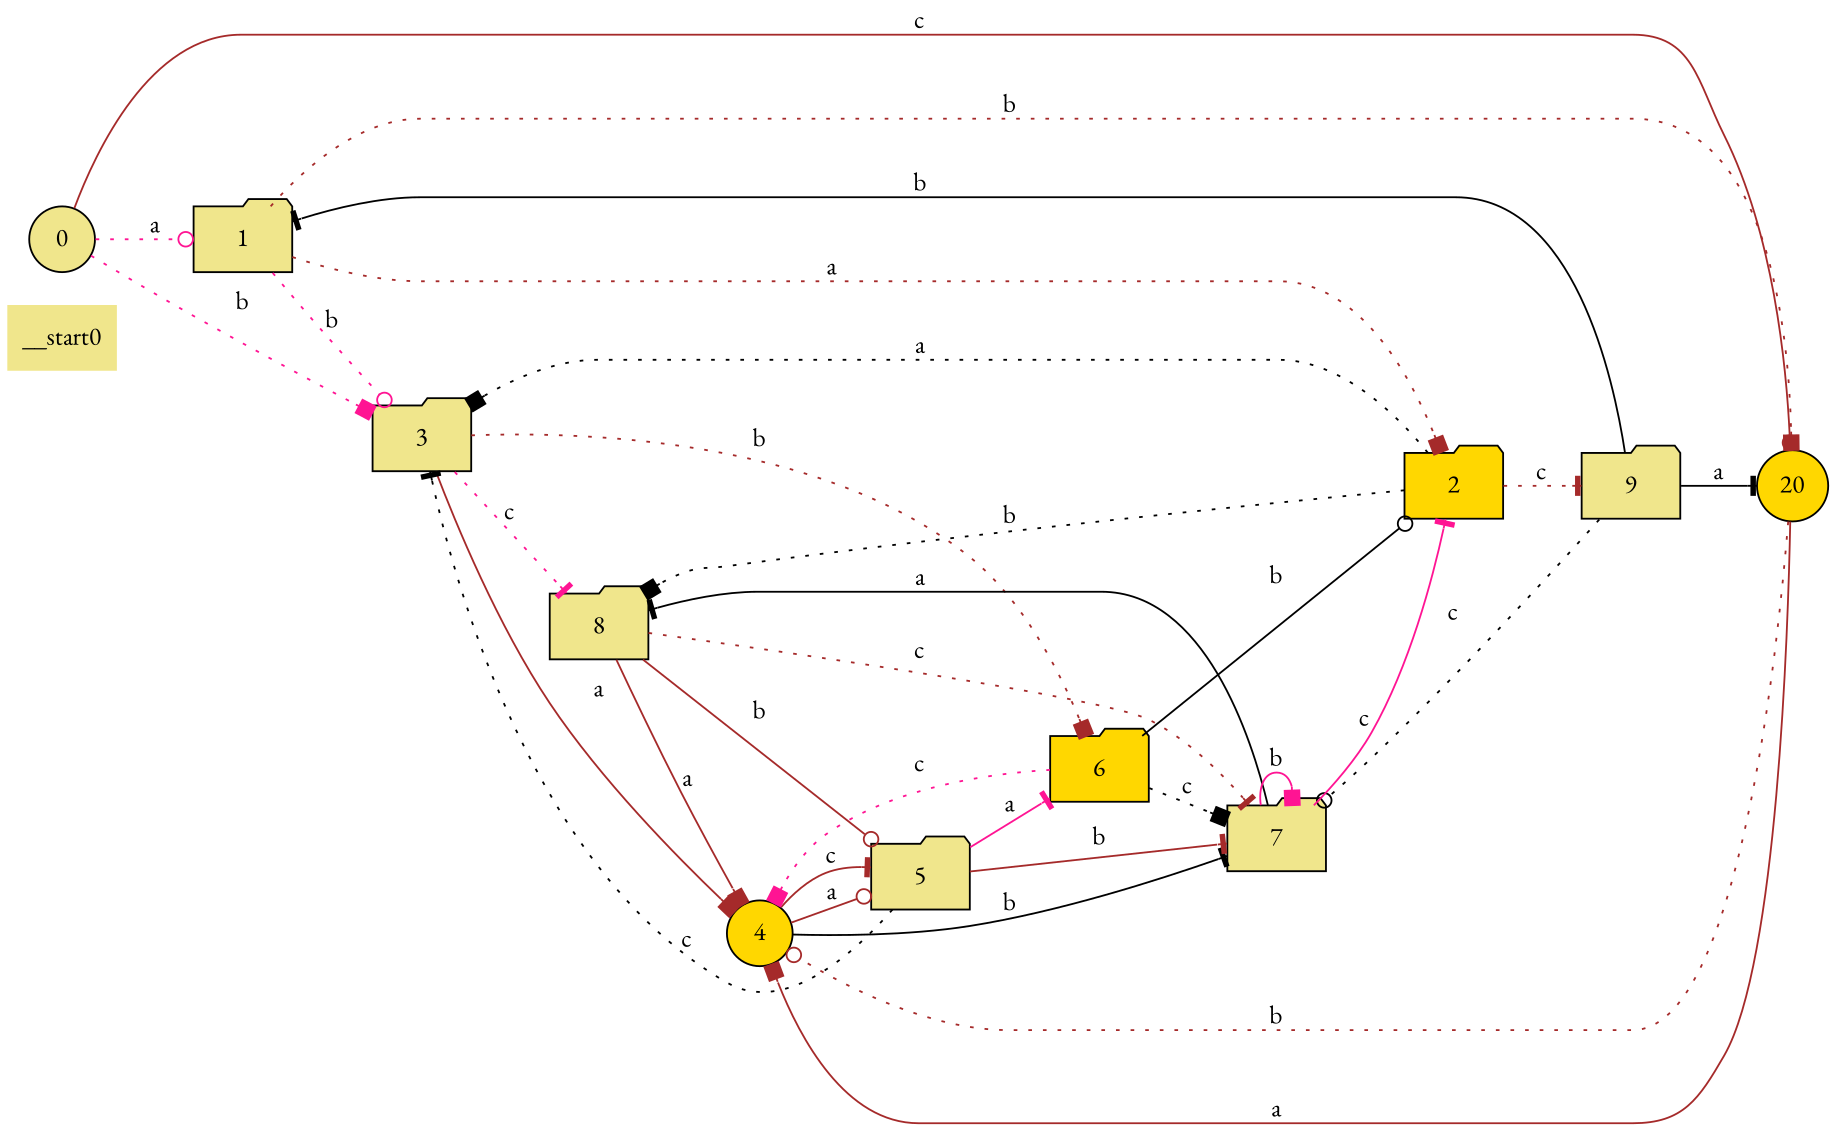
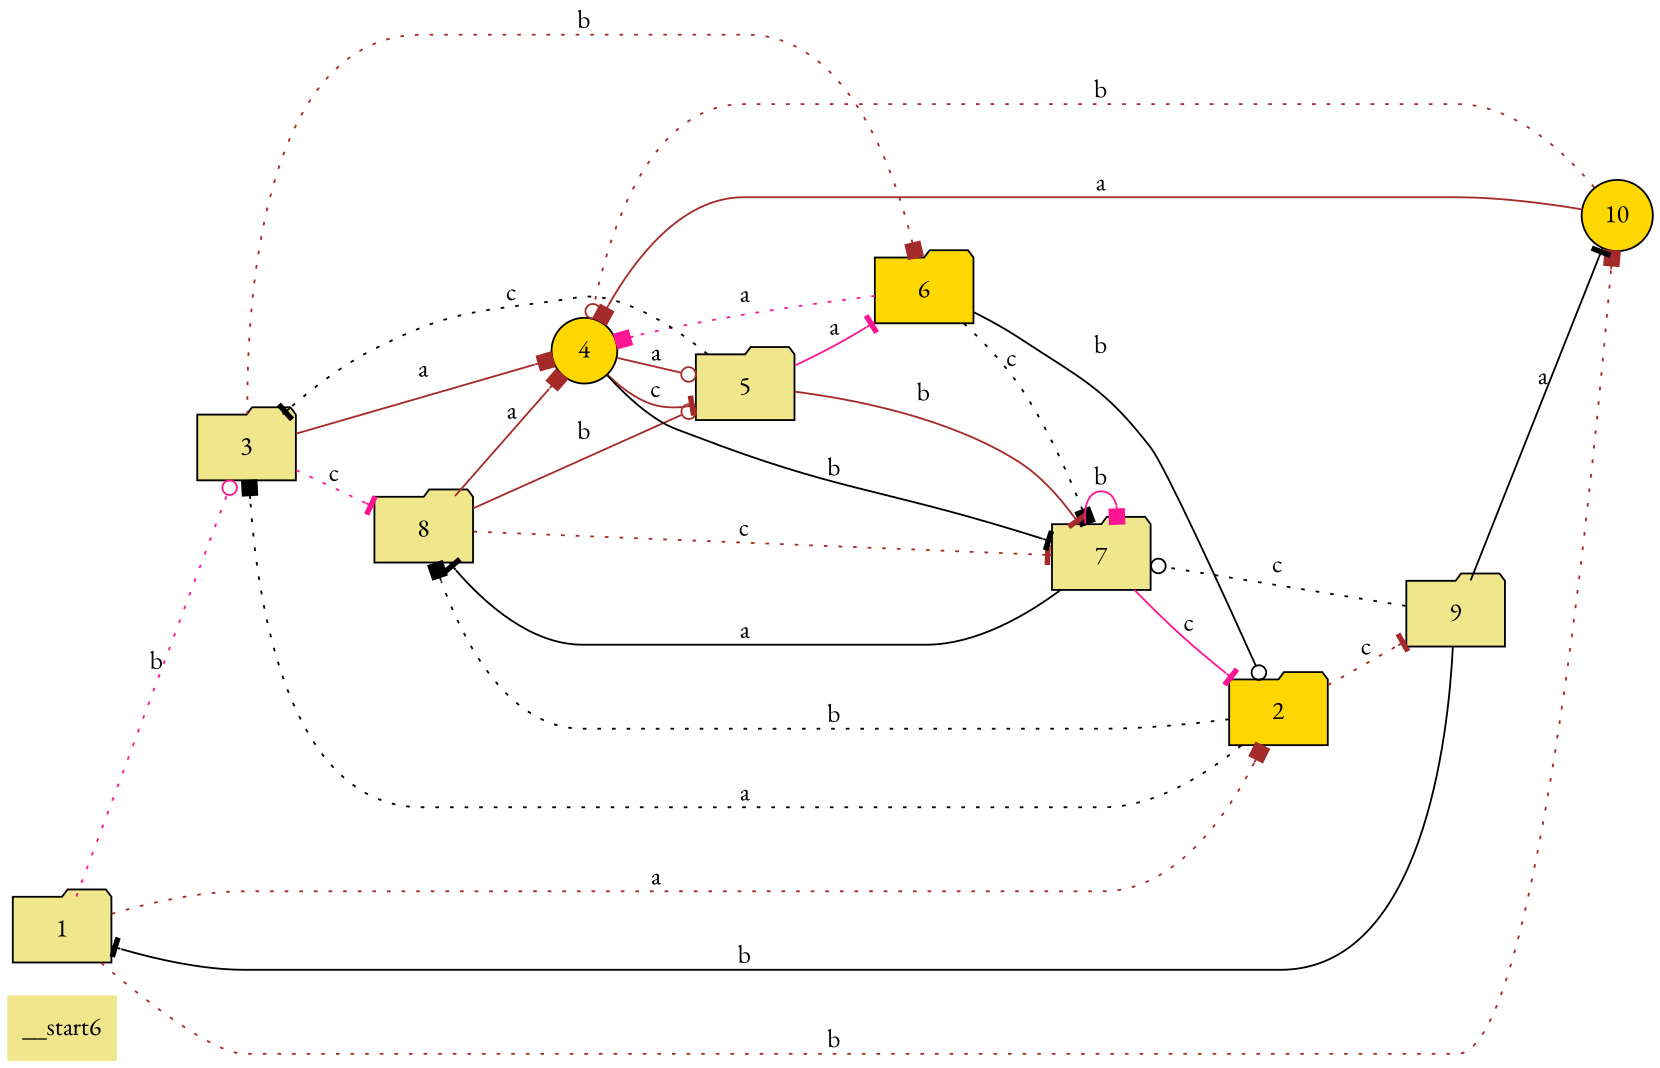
  digraph {
    fontname="EB Garamond"
    rankdir=LR
    node [fillcolor=khaki fontname="EB Garamond" shape=folder style=filled color=black]
    edge [arrowhead=box color=brown fontname="EB Garamond" style=dotted]
-   __start0 [shape=none color=""]
-   n2 [label=0 shape=circle style="rounded,filled"]
+   __start0 [shape=none label=__start6 color=""]
    n3 [label=1]
    n4 [label=3 style="rounded,filled"]
-   n5 [fillcolor=gold label=20 shape=circle]
+   n5 [fillcolor=gold label=10 shape=circle]
    n6 [fillcolor=gold label=2]
    n7 [label=8]
    n8 [fillcolor=gold label=4 shape=circle style="rounded,filled"]
    n9 [fillcolor=gold label=6]
    n10 [label=9]
    n11 [label=5 style="rounded,filled"]
    n12 [label=7]
-   n2 -> n3 [arrowhead=odot color=deeppink label=a]
-   n2 -> n4 [color=deeppink label=b]
-   n2 -> n5 [arrowhead=odot label=c style=solid]
    n3 -> n4 [arrowhead=odot color=deeppink label=b]
    n3 -> n5 [label=b]
    n3 -> n6 [label=a]
    n4 -> n7 [arrowhead=tee color=deeppink label=c]
    n4 -> n8 [label=a style=solid]
    n4 -> n9 [label=b]
    n5 -> n8 [label=a style=solid]
    n5 -> n8 [arrowhead=odot label=b]
    n6 -> n4 [color=black label=a]
    n6 -> n7 [color=black label=b]
    n6 -> n10 [arrowhead=tee label=c]
    n7 -> n8 [label=a style=solid]
    n7 -> n11 [arrowhead=odot label=b style=solid]
    n7 -> n12 [arrowhead=tee label=c]
    n8 -> n11 [arrowhead=odot label=a style=solid]
    n8 -> n11 [arrowhead=tee label=c style=solid]
    n8 -> n12 [arrowhead=tee color=black label=b style=solid]
    n9 -> n6 [arrowhead=odot color=black label=b style=solid]
-   n9 -> n8 [color=deeppink label=c]
+   n9 -> n8 [color=deeppink label=a]
    n9 -> n12 [color=black label=c]
    n10 -> n3 [arrowhead=tee color=black label=b style=solid]
    n10 -> n5 [arrowhead=tee color=black label=a style=solid]
    n10 -> n12 [arrowhead=odot color=black label=c]
    n11 -> n4 [arrowhead=tee color=black label=c]
    n11 -> n9 [arrowhead=tee color=deeppink label=a style=solid]
    n11 -> n12 [arrowhead=tee label=b style=solid]
    n12 -> n6 [arrowhead=tee color=deeppink label=c style=solid]
    n12 -> n7 [arrowhead=tee color=black label=a style=solid]
    n12 -> n12 [color=deeppink label=b style=solid]
  }
